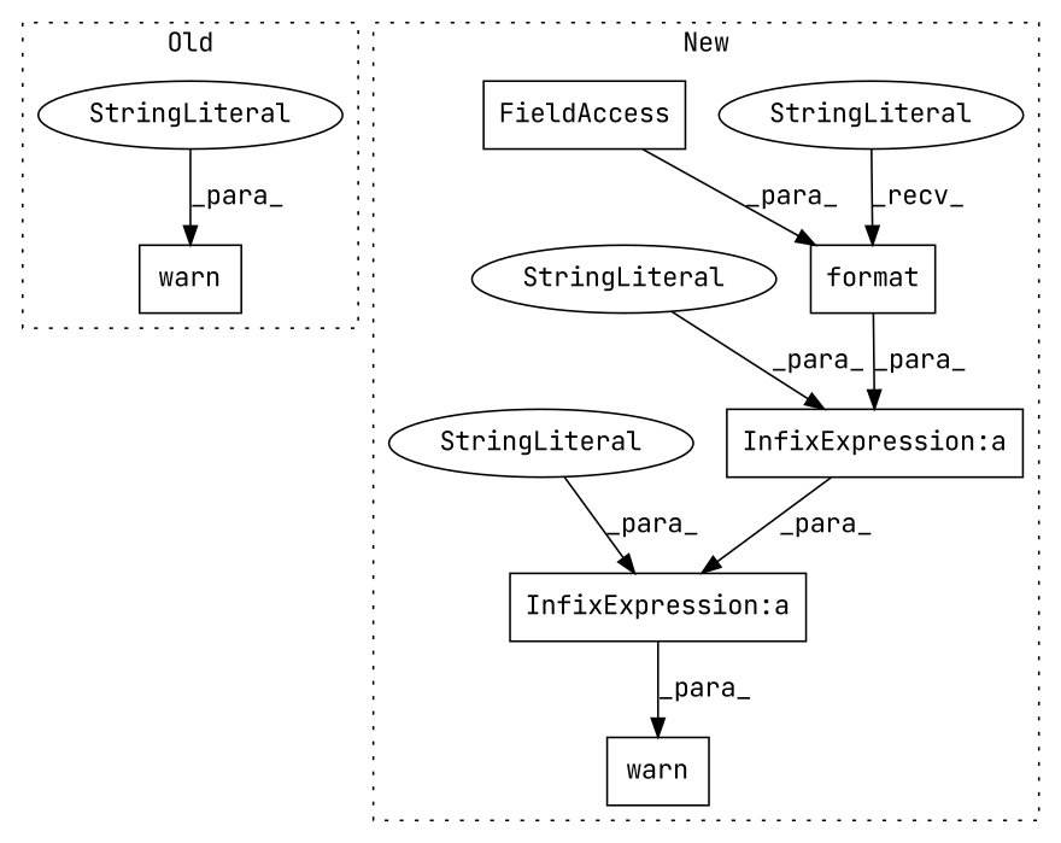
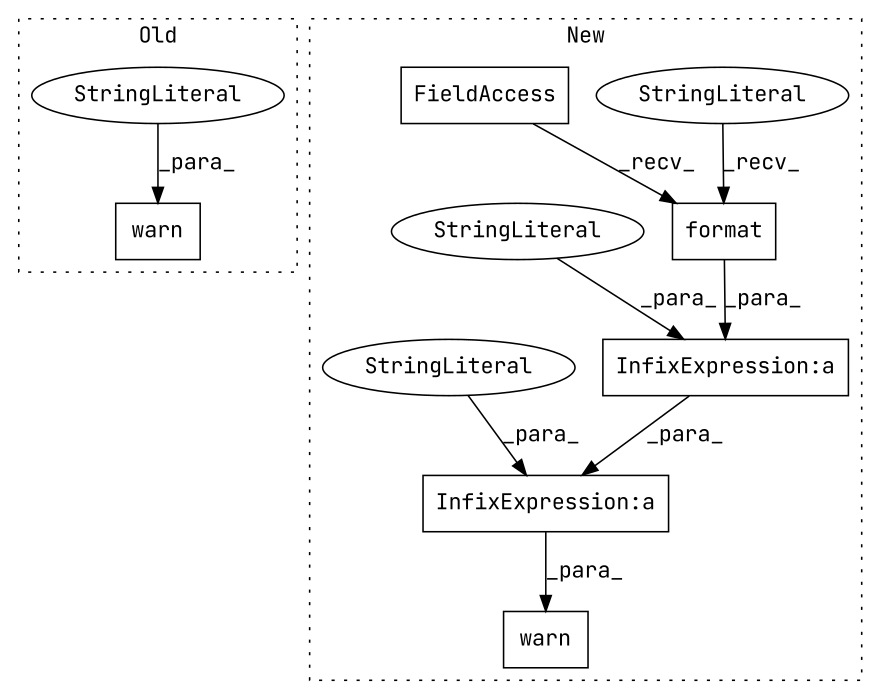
  digraph {
    fontname="JetBrains Mono"
    node [a=45 l="5,1" shape=box fontname="JetBrains Mono"]
    edge [fontname="JetBrains Mono"]
    n1 [a=32 label=warn s="4541,4691"]
    n2 [l=133 label=StringLiteral s=4546 shape=ellipse]
    n3 [a=32 l="7,1" label=format s="1398,1428"]
    n4 [l=15 label=StringLiteral s=1382 shape=ellipse]
    n5 [a=22 l=4 label=FieldAccess s=1405]
    n6 [a=32 label=warn s="1376,1558"]
    n7 [a=27 l=3 label="InfixExpression:a" s=1486]
    n8 [a=27 l=3 label="InfixExpression:a" s=1429]
    n9 [l=53 label=StringLiteral s=1432 shape=ellipse]
    n10 [l=57 label=StringLiteral s=1489 shape=ellipse]
    subgraph cluster_1 {
      label=Old
      style=dotted
      n1
      n2
    }
    subgraph cluster_2 {
      label=New
      style=dotted
      n3
      n4
      n5
      n6
      n7
      n8
      n9
      n10
    }
    n2 -> n1 [label=_para_]
    n3 -> n8 [label=_para_]
    n4 -> n3 [label=_recv_]
-   n5 -> n3 [label=_para_]
+   n5 -> n3 [label=_recv_]
    n7 -> n6 [label=_para_]
    n8 -> n7 [label=_para_]
    n9 -> n8 [label=_para_]
    n10 -> n7 [label=_para_]
  }
